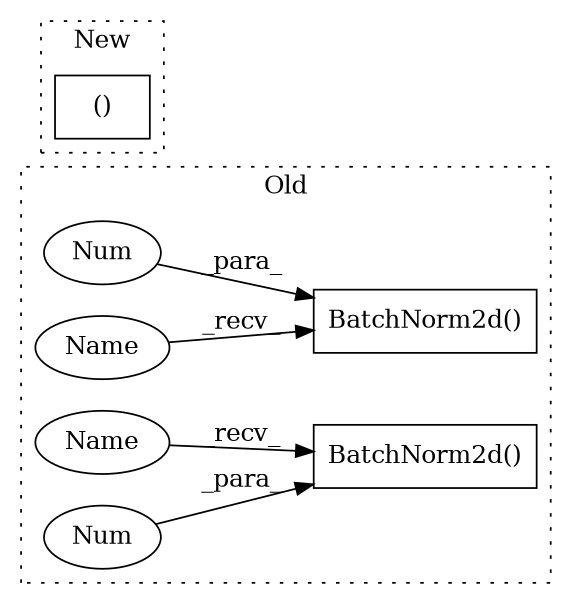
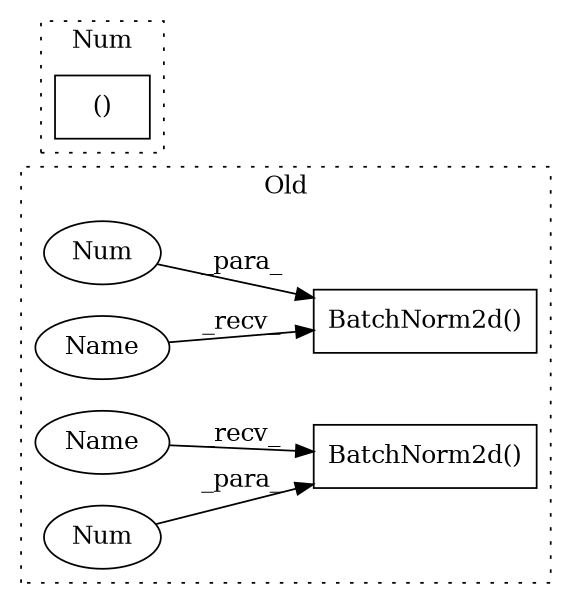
  digraph {
    rankdir=LR
    node [a=75 l=3 shape=ellipse]
    n1 [l="15,1" label="BatchNorm2d()" s="4823,4841" shape=box]
    n2 [a=76 label=Num s=4838]
    n3 [l="15,1" label="BatchNorm2d()" s="4980,4998" shape=box]
    n4 [a=76 label=Num s=4995]
    n5 [a=87 l=2 label=Name s=4823]
    n6 [a=87 l=2 label=Name s=4980]
    n7 [a=54 label="()" s=4759 shape=box]
    subgraph cluster_1 {
      label=Old
      style=dotted
      n1
      n2
      n3
      n4
      n5
      n6
    }
    subgraph cluster_2 {
-     label=New
+     label=Num
      style=dotted
      n7
    }
    n2 -> n1 [label=_para_]
    n4 -> n3 [label=_para_]
    n5 -> n1 [label=_recv_]
    n6 -> n3 [label=_recv_]
  }
